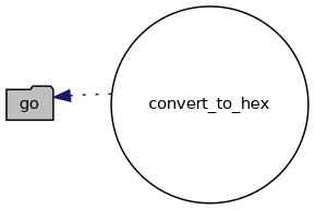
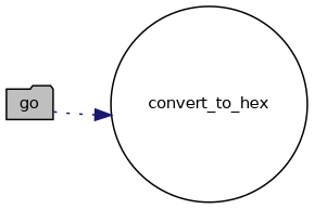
  digraph {
    rankdir=LR
    node [color=black fontname=Helvetica fontsize=10 style=filled]
    n1 [fillcolor=grey75 fontcolor=black height=0.2 label=go shape=folder width=0.4]
    n2 [fillcolor=white height=0.2 label=convert_to_hex shape=circle width=0.4]
-   n2 -> n1 [color=midnightblue fontname=Helvetica fontsize=10 labelfontname=Helvetica labelfontsize=10 style=dotted]
+   n1 -> n2 [color=midnightblue fontname=Helvetica fontsize=10 labelfontname=Helvetica labelfontsize=10 style=dotted]
  }
